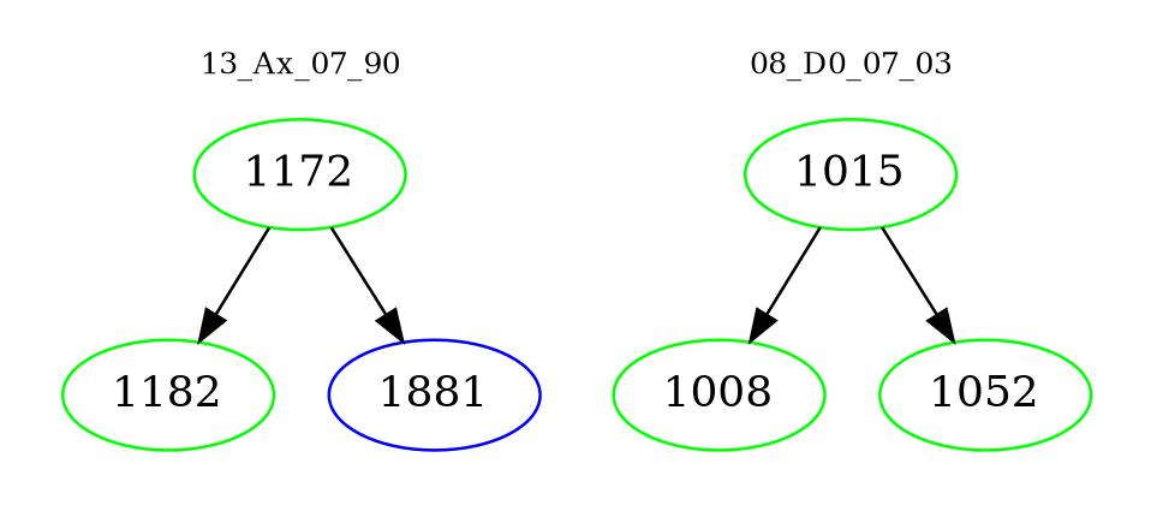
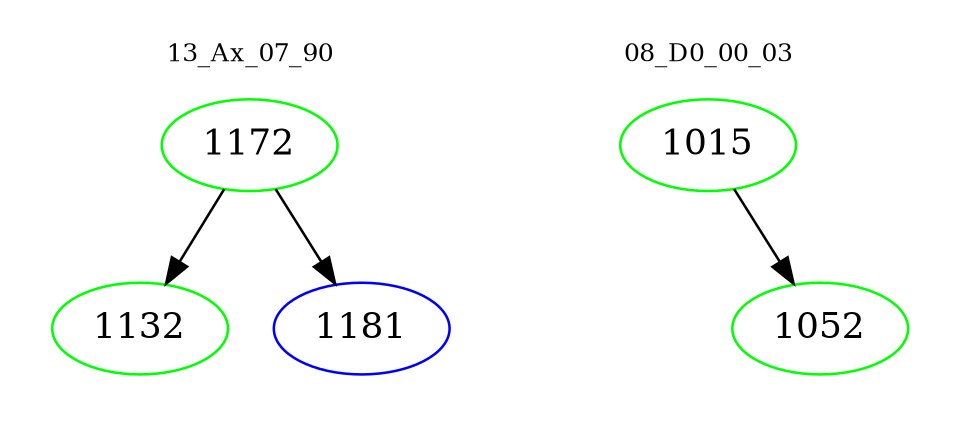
  digraph {
    node [color=green]
    edge [color=black]
    n1 [label=1172]
-   n2 [label=1182]
-   n3 [color=blue label=1881]
+   n2 [label=1132]
+   n3 [color=blue label=1181]
    n4 [label=1015]
-   n5 [label=1008]
    n6 [label=1052]
    subgraph cluster_1 {
      color=white
      fontsize=10
      label="13_Ax_07_90"
      n1
      n2
      n3
    }
    subgraph cluster_2 {
      color=white
      fontsize=10
-     label="08_D0_07_03"
+     label="08_D0_00_03"
      n4
-     n5
      n6
    }
    n1 -> n2
    n1 -> n3
-   n4 -> n5
    n4 -> n6
  }
